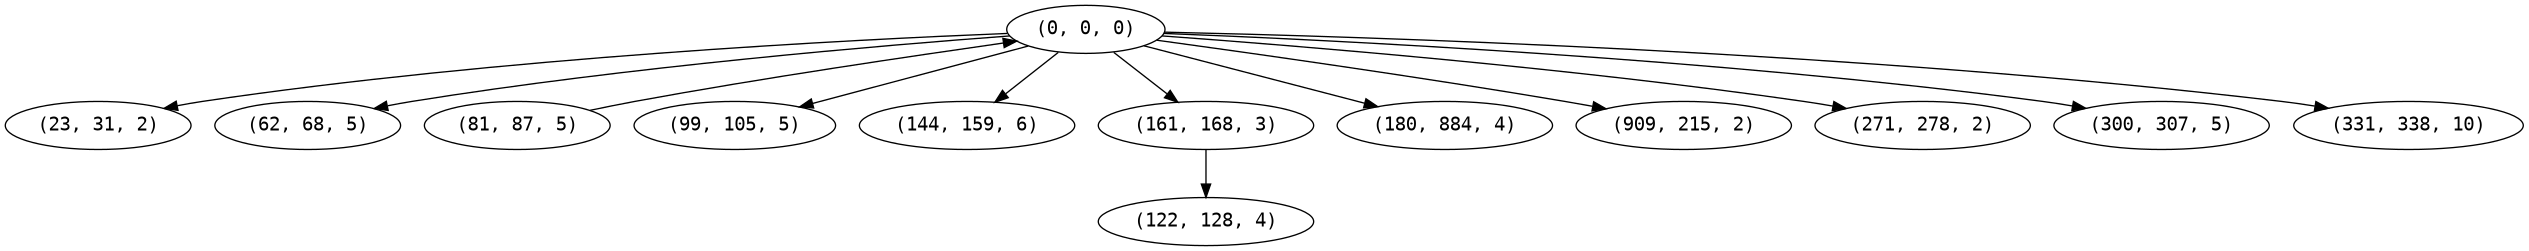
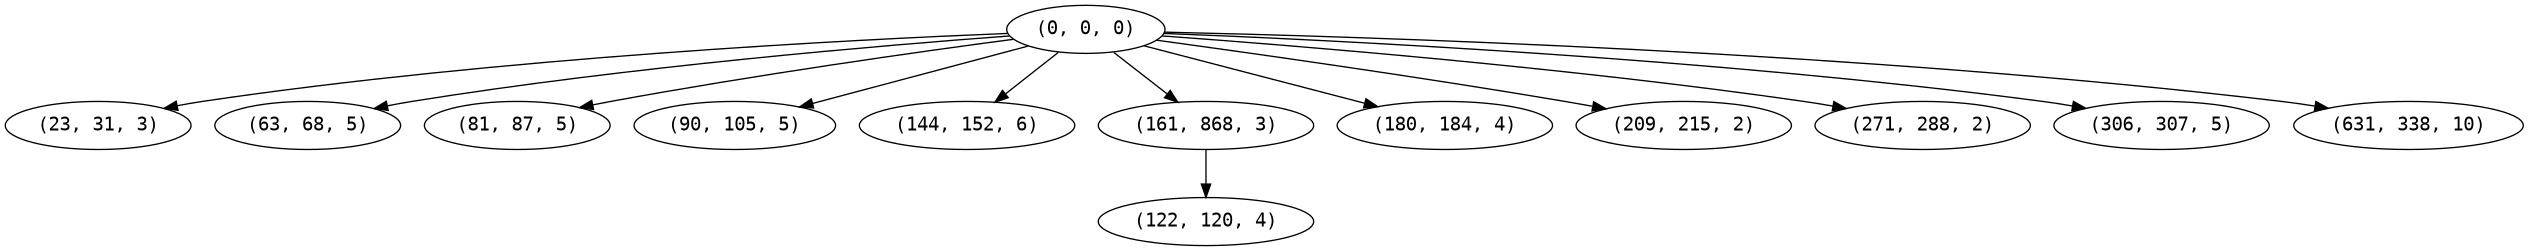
  digraph {
    fontname="DejaVu Sans Mono"
    node [fontname="DejaVu Sans Mono"]
    edge [fontname="DejaVu Sans Mono"]
    "(0, 0, 0)"
-   "(23, 31, 3)" [label="(23, 31, 2)"]
-   "(62, 68, 5)"
+   "(23, 31, 3)"
+   "(62, 68, 5)" [label="(63, 68, 5)"]
    "(81, 87, 5)"
-   "(99, 105, 5)"
-   "(144, 152, 6)" [label="(144, 159, 6)"]
-   "(161, 168, 3)"
-   "(180, 184, 4)" [label="(180, 884, 4)"]
-   "(209, 215, 2)" [label="(909, 215, 2)"]
-   "(271, 278, 2)"
-   "(300, 307, 5)"
-   "(331, 338, 10)"
-   "(122, 128, 4)"
+   "(99, 105, 5)" [label="(90, 105, 5)"]
+   "(144, 152, 6)"
+   "(161, 168, 3)" [label="(161, 868, 3)"]
+   "(180, 184, 4)"
+   "(209, 215, 2)"
+   "(271, 278, 2)" [label="(271, 288, 2)"]
+   "(300, 307, 5)" [label="(306, 307, 5)"]
+   "(331, 338, 10)" [label="(631, 338, 10)"]
+   "(122, 128, 4)" [label="(122, 120, 4)"]
    "(0, 0, 0)" -> "(23, 31, 3)"
    "(0, 0, 0)" -> "(62, 68, 5)"
-   "(81, 87, 5)" -> "(0, 0, 0)"
+   "(0, 0, 0)" -> "(81, 87, 5)"
    "(0, 0, 0)" -> "(99, 105, 5)"
    "(0, 0, 0)" -> "(144, 152, 6)"
    "(0, 0, 0)" -> "(161, 168, 3)"
    "(0, 0, 0)" -> "(180, 184, 4)"
    "(0, 0, 0)" -> "(209, 215, 2)"
    "(0, 0, 0)" -> "(271, 278, 2)"
    "(0, 0, 0)" -> "(300, 307, 5)"
    "(0, 0, 0)" -> "(331, 338, 10)"
    "(161, 168, 3)" -> "(122, 128, 4)"
  }
